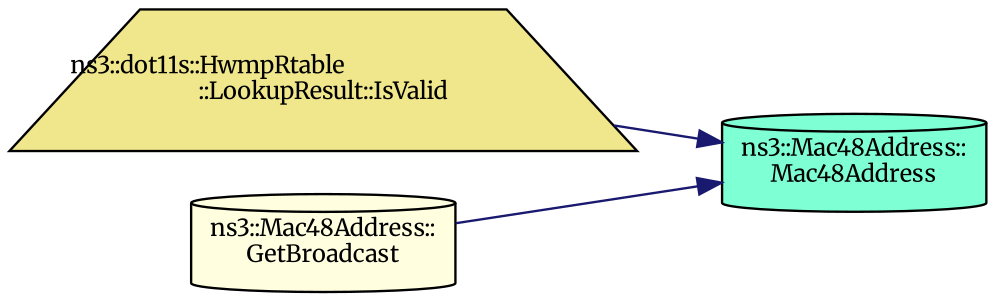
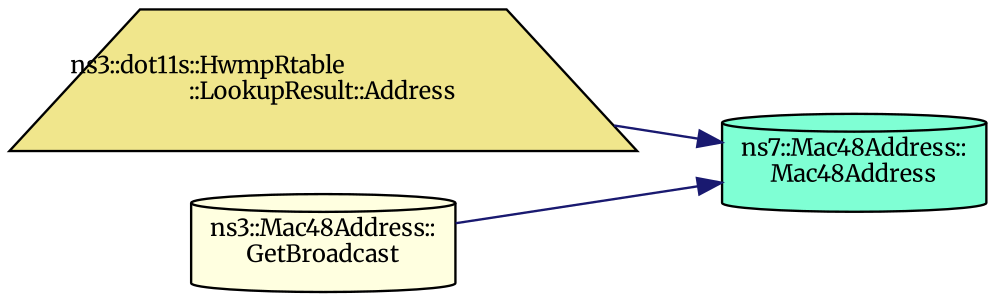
  digraph {
    fontname=Merriweather
    rankdir=LR
    node [color=black fontname=Merriweather fontsize=10 shape=cylinder style=filled]
    edge [color=midnightblue fontname=Merriweather fontsize=10 labelfontname=Helvetica labelfontsize=10 style=solid]
-   n1 [fillcolor=khaki fontcolor=black height=0.2 label="ns3::dot11s::HwmpRtable\l::LookupResult::IsValid" shape=trapezium width=0.4]
-   n2 [fillcolor=aquamarine height=0.2 label="ns3::Mac48Address::\lMac48Address" width=0.4]
+   n1 [fillcolor=khaki fontcolor=black height=0.2 label="ns3::dot11s::HwmpRtable\l::LookupResult::Address" shape=trapezium width=0.4]
+   n2 [fillcolor=aquamarine height=0.2 label="ns7::Mac48Address::\lMac48Address" width=0.4]
    n3 [fillcolor=lightyellow height=0.2 label="ns3::Mac48Address::\lGetBroadcast" width=0.4]
    n1 -> n2
    n3 -> n2
  }
